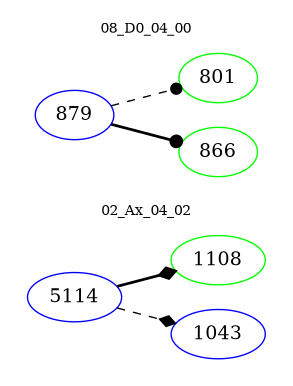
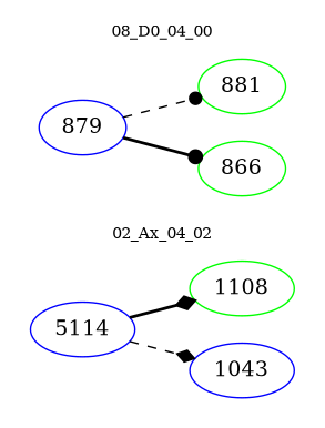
  digraph {
    rankdir=LR
    node [color=blue]
    edge [arrowhead=diamond color=black style=dashed]
    n1 [label=5114]
    n2 [label=1043]
    n3 [color=green label=1108]
    n4 [label=879]
    n5 [color=green label=866]
-   n6 [color=green label=801]
+   n6 [color=green label=881]
    subgraph cluster_1 {
      color=white
      fontsize=10
      label="02_Ax_04_02"
      n1
      n2
      n3
    }
    subgraph cluster_2 {
      color=white
      fontsize=10
      label="08_D0_04_00"
      n4
      n5
      n6
    }
    n1 -> n2
    n1 -> n3 [style=bold]
    n4 -> n5 [arrowhead=dot style=bold]
    n4 -> n6 [arrowhead=dot]
  }
